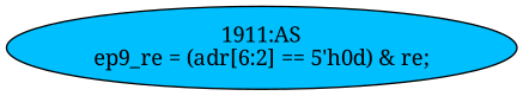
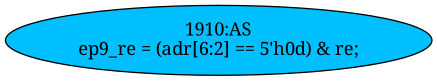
  strict digraph {
    fontname="Noto Serif"
-   n1 [ast="<pyverilog.vparser.ast.Assign object at 0x7f0a38d99290>" def_var="['ep9_re']" fillcolor=deepskyblue label="1911:AS\nep9_re = (adr[6:2] == 5'h0d) & re;" statements="[]" style=filled typ=Assign use_var="['adr', 're']" fontname="Noto Serif"]
+   n1 [ast="<pyverilog.vparser.ast.Assign object at 0x7f0a38d99290>" def_var="['ep9_re']" fillcolor=deepskyblue label="1910:AS\nep9_re = (adr[6:2] == 5'h0d) & re;" statements="[]" style=filled typ=Assign use_var="['adr', 're']" fontname="Noto Serif"]
  }
